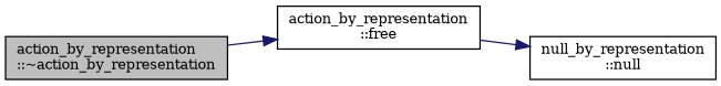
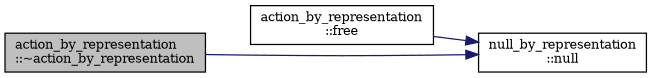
  digraph {
    fontname="DejaVu Serif"
    rankdir=LR
    node [color=black fillcolor=white fontname="DejaVu Serif" fontsize=10 shape=record style=filled]
    edge [color=midnightblue fontname="DejaVu Serif" fontsize=10 labelfontname=Helvetica labelfontsize=10 style=solid]
    n1 [fillcolor=grey75 fontcolor=black height=0.2 label="action_by_representation\l::~action_by_representation" width=0.4]
    n2 [height=0.2 label="action_by_representation\l::free" width=0.4]
    n3 [height=0.2 label="null_by_representation\l::null" width=0.4]
-   n1 -> n2
+   n1 -> n3
    n2 -> n3
  }
